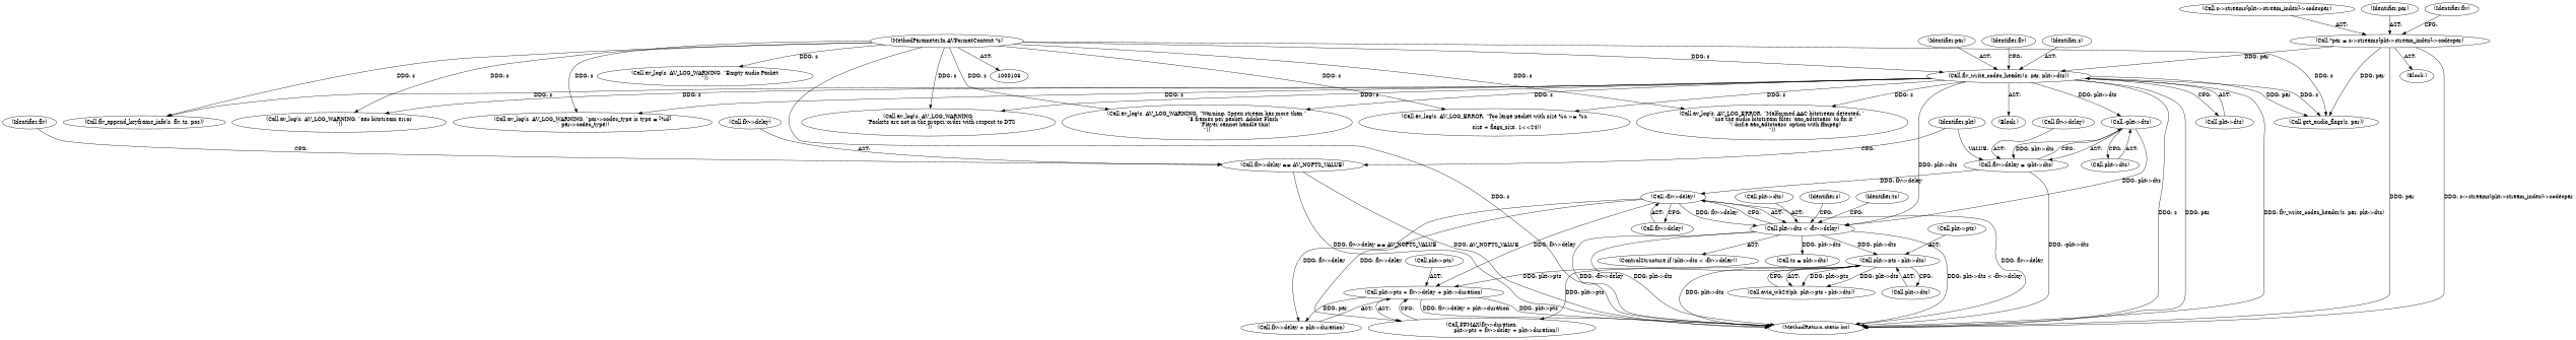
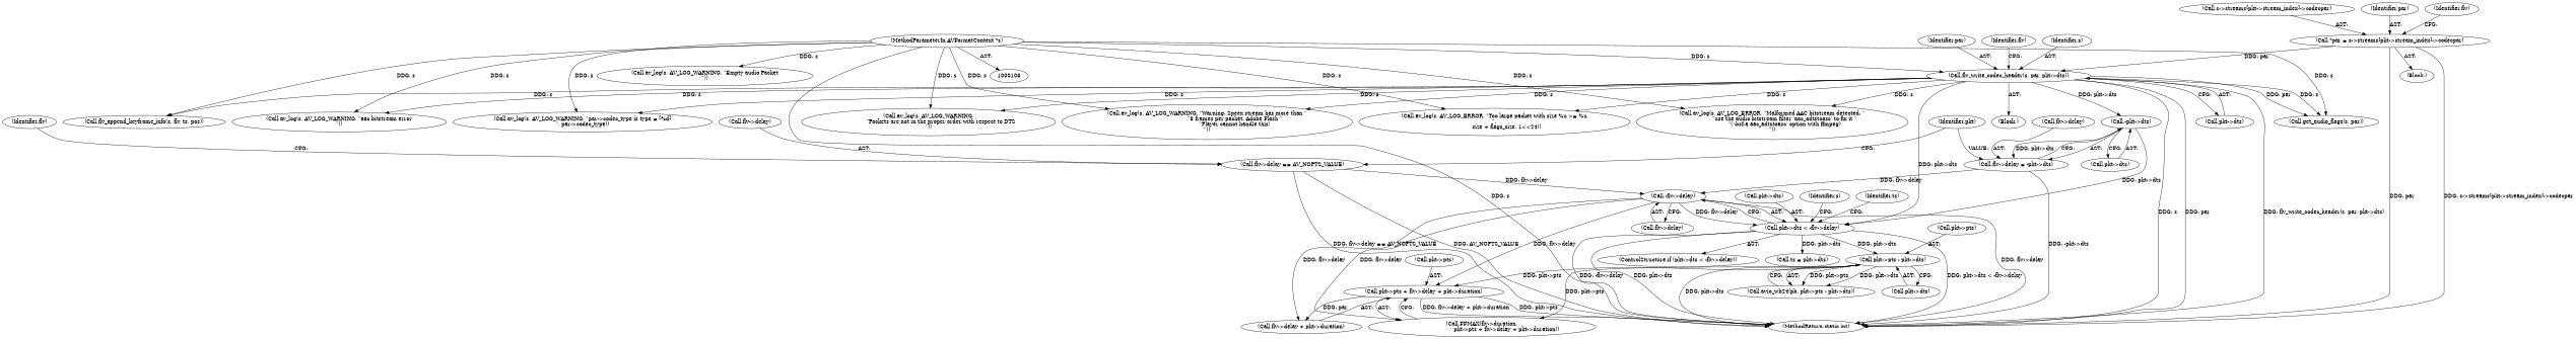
  digraph {
    n1 [label="(Call,pkt->pts + flv->delay + pkt->duration)"]
    n2 [label="(MethodReturn,static int)"]
    n3 [label="(Call,flv->delay + pkt->duration)"]
    n4 [label="(Call,FFMAX(flv->duration,\n                              pkt->pts + flv->delay + pkt->duration))"]
    n5 [label="(Call,pkt->pts - pkt->dts)"]
    n6 [label="(Call,pkt->dts)"]
    n7 [label="(Call,avio_wb24(pb, pkt->pts - pkt->dts))"]
    n8 [label="(Call,pkt->dts < -flv->delay)"]
    n9 [label="(Call,-flv->delay)"]
    n10 [label="(ControlStructure,if (pkt->dts < -flv->delay))"]
    n11 [label="(Call,ts = pkt->dts)"]
    n12 [label="(Call,flv->delay)"]
    n13 [label="(Call,flv_write_codec_header(s, par, pkt->dts))"]
    n14 [label="(Call,-pkt->dts)"]
    n15 [label="(Call,av_log(s, AV_LOG_WARNING, \"Warning: Speex stream has more than \"\n                                  \"8 frames per packet. Adobe Flash \"\n                                  \"Player cannot handle this!\n\"))"]
    n16 [label="(Call,av_log(s, AV_LOG_WARNING, \"aac bitstream error\n\"))"]
    n17 [label="(Call,av_log(s, AV_LOG_WARNING,\n               \"Packets are not in the proper order with respect to DTS\n\"))"]
    n18 [label="(Call,av_log(s, AV_LOG_ERROR, \"Malformed AAC bitstream detected: \"\n               \"use the audio bitstream filter 'aac_adtstoasc' to fix it \"\n               \"('-bsf:a aac_adtstoasc' option with ffmpeg)\n\"))"]
    n19 [label="(Call,flv_append_keyframe_info(s, flv, ts, pos))"]
    n20 [label="(Call,get_audio_flags(s, par))"]
    n21 [label="(Call,av_log(s, AV_LOG_ERROR, \"Too large packet with size %u >= %u\n\",\n               size + flags_size, 1<<24))"]
    n22 [label="(Block,)"]
    n23 [label="(Call,av_log(s, AV_LOG_WARNING, \"par->codec_type is type = [%d]\n\", par->codec_type))"]
    n24 [label="(Call,pkt->dts)"]
    n25 [label="(Call,flv->delay = -pkt->dts)"]
    n26 [label="(Call,pkt->dts)"]
    n27 [label="(MethodParameterIn,AVFormatContext *s)"]
    n28 [label="(Call,av_log(s, AV_LOG_WARNING, \"Empty audio Packet\n\"))"]
    1000106
    n30 [label="(Call,*par = s->streams[pkt->stream_index]->codecpar)"]
    n31 [label="(Block,)"]
    n32 [label="(Call,s->streams[pkt->stream_index]->codecpar)"]
    n33 [label="(Call,flv->delay == AV_NOPTS_VALUE)"]
    n34 [label="(Identifier,par)"]
    n35 [label="(Identifier,s)"]
    n36 [label="(Call,flv->delay)"]
    n37 [label="(Identifier,ts)"]
    n38 [label="(Identifier,flv)"]
    n39 [label="(Identifier,pkt)"]
    n40 [label="(Call,pkt->pts)"]
    n41 [label="(Call,pkt->dts)"]
    n42 [label="(Identifier,s)"]
    n43 [label="(Call,pkt->pts)"]
    n44 [label="(Identifier,par)"]
    n45 [label="(Identifier,flv)"]
    n46 [label="(Identifier,flv)"]
    n47 [label="(Call,flv->delay)"]
    n1 -> n2 [label="DDG: pkt->pts"]
    n1 -> n2 [label="DDG: flv->delay + pkt->duration"]
    n1 -> n3 [label="DDG: par"]
    n1 -> n4 [label="AST: "]
    n3 -> n1 [label="AST: "]
    n4 -> n1 [label="CFG: "]
    n5 -> n1 [label="DDG: pkt->pts"]
    n5 -> n2 [label="DDG: pkt->dts"]
    n5 -> n4 [label="DDG: pkt->pts"]
    n5 -> n6 [label="CFG: "]
    n5 -> n7 [label="AST: "]
    n5 -> n7 [label="DDG: pkt->pts"]
    n5 -> n7 [label="DDG: pkt->dts"]
    n6 -> n5 [label="AST: "]
    n7 -> n5 [label="CFG: "]
    n8 -> n2 [label="DDG: pkt->dts < -flv->delay"]
    n8 -> n2 [label="DDG: -flv->delay"]
    n8 -> n2 [label="DDG: pkt->dts"]
    n8 -> n5 [label="DDG: pkt->dts"]
    n8 -> n9 [label="CFG: "]
    n8 -> n10 [label="AST: "]
    n8 -> n11 [label="DDG: pkt->dts"]
    n9 -> n1 [label="DDG: flv->delay"]
    n9 -> n2 [label="DDG: flv->delay"]
    n9 -> n3 [label="DDG: flv->delay"]
    n9 -> n4 [label="DDG: flv->delay"]
    n9 -> n8 [label="AST: "]
    n9 -> n8 [label="DDG: flv->delay"]
    n9 -> n12 [label="CFG: "]
    n12 -> n9 [label="AST: "]
    n13 -> n2 [label="DDG: s"]
    n13 -> n2 [label="DDG: par"]
    n13 -> n2 [label="DDG: flv_write_codec_header(s, par, pkt->dts)"]
    n13 -> n8 [label="DDG: pkt->dts"]
    n13 -> n14 [label="DDG: pkt->dts"]
    n13 -> n15 [label="DDG: s"]
    n13 -> n16 [label="DDG: s"]
    n13 -> n17 [label="DDG: s"]
    n13 -> n18 [label="DDG: s"]
    n13 -> n19 [label="DDG: s"]
    n13 -> n20 [label="DDG: s"]
    n13 -> n20 [label="DDG: par"]
    n13 -> n21 [label="DDG: s"]
    n13 -> n22 [label="AST: "]
    n13 -> n23 [label="DDG: s"]
    n13 -> n24 [label="CFG: "]
    n14 -> n8 [label="DDG: pkt->dts"]
    n14 -> n25 [label="AST: "]
    n14 -> n25 [label="DDG: pkt->dts"]
    n14 -> n26 [label="CFG: "]
    n24 -> n13 [label="AST: "]
    n25 -> n2 [label="DDG: -pkt->dts"]
    n25 -> n9 [label="DDG: flv->delay"]
    n25 -> n14 [label="CFG: "]
    n26 -> n14 [label="AST: "]
    n27 -> n2 [label="DDG: s"]
    n27 -> n13 [label="DDG: s"]
    n27 -> n15 [label="DDG: s"]
    n27 -> n16 [label="DDG: s"]
    n27 -> n17 [label="DDG: s"]
    n27 -> n18 [label="DDG: s"]
    n27 -> n19 [label="DDG: s"]
    n27 -> n20 [label="DDG: s"]
    n27 -> n21 [label="DDG: s"]
    n27 -> n23 [label="DDG: s"]
    n27 -> n28 [label="DDG: s"]
    n27 -> 1000106 [label="AST: "]
    n30 -> n2 [label="DDG: par"]
    n30 -> n2 [label="DDG: s->streams[pkt->stream_index]->codecpar"]
    n30 -> n13 [label="DDG: par"]
-   n30 -> n20 [label="DDG: par"]
    n30 -> n31 [label="AST: "]
    n32 -> n30 [label="AST: "]
    n33 -> n2 [label="DDG: AV_NOPTS_VALUE"]
    n33 -> n2 [label="DDG: flv->delay == AV_NOPTS_VALUE"]
+   n33 -> n9 [label="DDG: flv->delay"]
    n34 -> n30 [label="AST: "]
    n35 -> n8 [label="CFG: "]
    n36 -> n25 [label="AST: "]
    n37 -> n8 [label="CFG: "]
    n38 -> n33 [label="CFG: "]
    n39 -> n25 [label="VALUE: "]
    n39 -> n33 [label="CFG: "]
    n40 -> n1 [label="AST: "]
    n41 -> n8 [label="AST: "]
    n42 -> n13 [label="AST: "]
    n43 -> n5 [label="AST: "]
    n44 -> n13 [label="AST: "]
    n45 -> n30 [label="CFG: "]
    n46 -> n13 [label="CFG: "]
    n47 -> n33 [label="AST: "]
  }
